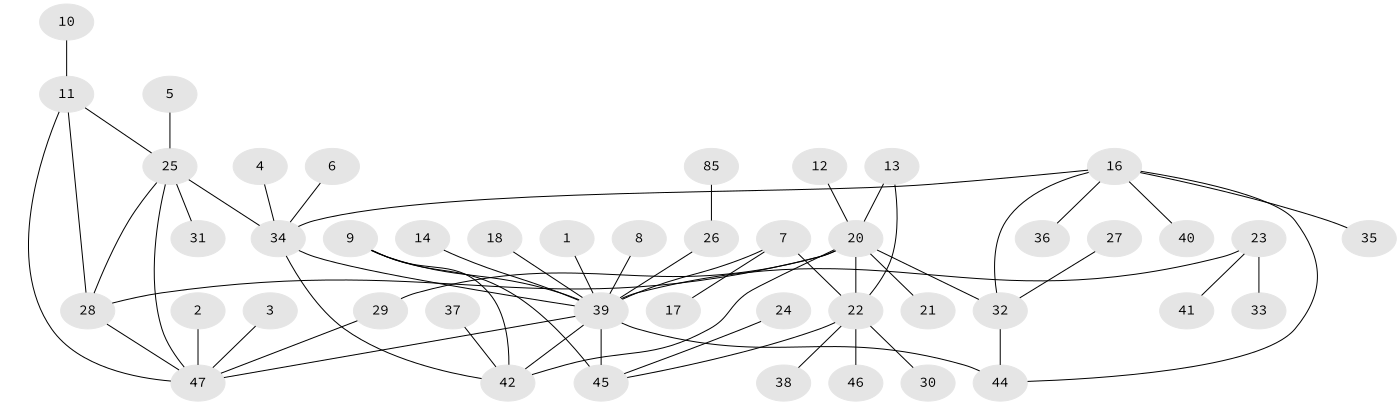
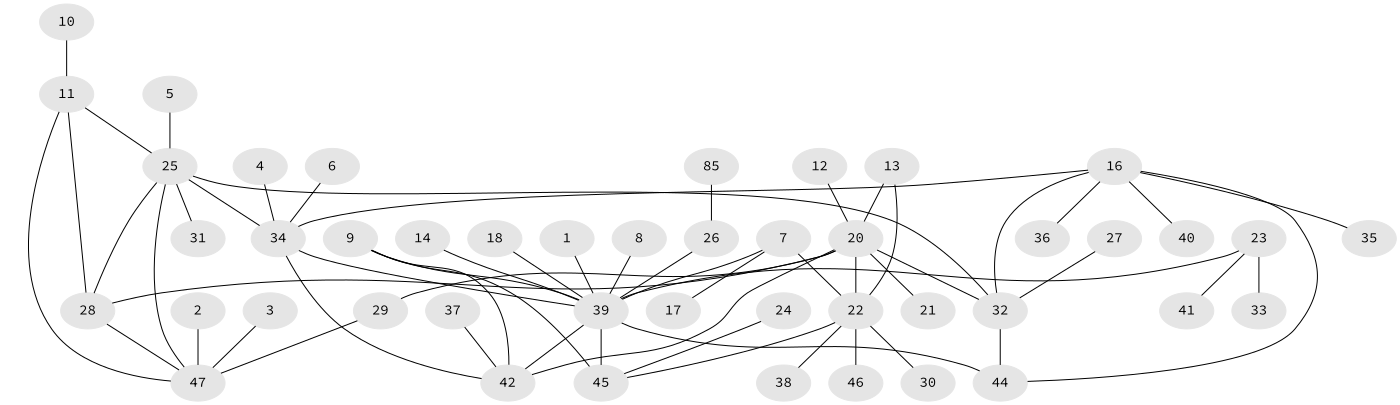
  graph {
    fontname="Source Code Pro"
    node [color=gray90 fontname="Source Code Pro" style=filled]
    edge [fontname="Source Code Pro" weight=1.0]
    1
    39
    47
    42
    45
    44
    2
    3
    4
    34
    5
    25
    28
    32
    31
    6
    7
    17
    22
    30
    38
    46
    8
    9
    10
    11
    12
    20
    21
    29
    13
    14
    n33 [label=85]
    26
    16
    35
    36
    40
    18
    23
    33
    41
    24
    27
    37
    1 -- 39
-   39 -- 47
    39 -- 42
    39 -- 45 [weight=4.0]
    39 -- 44 [weight=2.0]
    2 -- 47
    3 -- 47
    4 -- 34
    34 -- 39 [weight=2.0]
    34 -- 42
    5 -- 25
    25 -- 47
    25 -- 34
    25 -- 28
+   25 -- 32
    25 -- 31
    28 -- 47
    32 -- 44
    6 -- 34
    7 -- 39
    7 -- 17
    7 -- 22
    22 -- 45
    22 -- 30
    22 -- 38
    22 -- 46
    8 -- 39
    9 -- 39
    9 -- 42
    9 -- 45
    10 -- 11
    11 -- 47
    11 -- 25
    11 -- 28
    12 -- 20
    20 -- 42
    20 -- 28
    20 -- 32
    20 -- 22 [weight=2.0]
    20 -- 21
    20 -- 29
    29 -- 47
    13 -- 22
    13 -- 20 [weight=2.0]
    14 -- 39
    n33 -- 26
    26 -- 39
    16 -- 44 [weight=2.0]
    16 -- 34
    16 -- 32 [weight=2.0]
    16 -- 35
    16 -- 36
    16 -- 40
    18 -- 39
    23 -- 39
    23 -- 33
    23 -- 41
    24 -- 45
    27 -- 32
    37 -- 42
  }
